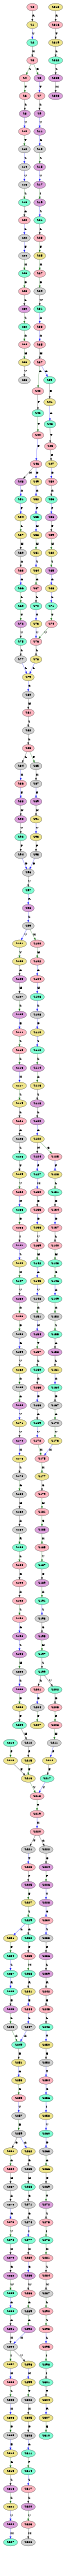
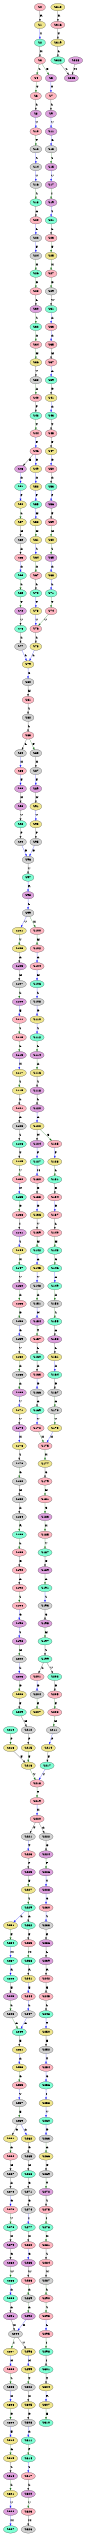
  strict digraph {
    node [fillcolor=lightpink style=filled]
    edge [color=black]
    S1 [fillcolor=khaki]
    S0
    S2 [fillcolor=aquamarine]
    S3
    S4
    S5 [fillcolor=plum]
    S6
    S7
    S8 [fillcolor=plum]
    S9 [fillcolor=plum]
    S10
    S11 [fillcolor=plum]
    S12 [fillcolor=lightgrey]
    S13 [fillcolor=lightgrey]
    S14 [fillcolor=lightgrey]
    S15 [fillcolor=plum]
    S16 [fillcolor=lightgrey]
    S17 [fillcolor=plum]
    S18 [fillcolor=aquamarine]
    S19 [fillcolor=plum]
    S20
    S21 [fillcolor=aquamarine]
    S22 [fillcolor=lightgrey]
    S23
    S24 [fillcolor=lightgrey]
    S25 [fillcolor=khaki]
    S26 [fillcolor=aquamarine]
    S27
    S28
    S29 [fillcolor=lightgrey]
    S30 [fillcolor=plum]
    S31 [fillcolor=aquamarine]
    S32 [fillcolor=aquamarine]
    S33
    S34
    S35
    S36 [fillcolor=khaki]
    S37
    S38 [fillcolor=lightgrey]
    S39 [fillcolor=aquamarine]
    S40
    S41 [fillcolor=khaki]
    S42 [fillcolor=aquamarine]
    S43 [fillcolor=aquamarine]
    S44
    S45
    S46
    S47 [fillcolor=khaki]
    S48 [fillcolor=plum]
    S49 [fillcolor=khaki]
    S50
    S51 [fillcolor=aquamarine]
    S52 [fillcolor=khaki]
    S53 [fillcolor=aquamarine]
    S54 [fillcolor=khaki]
    S55 [fillcolor=aquamarine]
    S56 [fillcolor=plum]
    S57 [fillcolor=khaki]
    S58 [fillcolor=khaki]
    S59
    S60 [fillcolor=lightgrey]
    S61 [fillcolor=khaki]
    S62 [fillcolor=khaki]
    S63
    S64 [fillcolor=khaki]
    S65 [fillcolor=plum]
    S66 [fillcolor=aquamarine]
    S67
    S68 [fillcolor=khaki]
    S69 [fillcolor=aquamarine]
    S70 [fillcolor=aquamarine]
    S71 [fillcolor=aquamarine]
    S72 [fillcolor=plum]
    S73 [fillcolor=khaki]
    S74
    S75 [fillcolor=aquamarine]
    S76
    S77 [fillcolor=lightgrey]
    S78 [fillcolor=khaki]
    S79 [fillcolor=khaki]
    S80 [fillcolor=lightgrey]
    S81
    S82 [fillcolor=lightgrey]
    S83
    S84 [fillcolor=lightgrey]
    S85 [fillcolor=lightgrey]
    S86
    S87 [fillcolor=lightgrey]
    S88 [fillcolor=plum]
    S89 [fillcolor=plum]
    S90 [fillcolor=plum]
    S91 [fillcolor=khaki]
    S92 [fillcolor=aquamarine]
    S93 [fillcolor=khaki]
    S94 [fillcolor=lightgrey]
    S95 [fillcolor=lightgrey]
    S96 [fillcolor=lightgrey]
    S97 [fillcolor=aquamarine]
    S98 [fillcolor=plum]
    S99 [fillcolor=lightgrey]
    S100
    S101 [fillcolor=khaki]
    S102
    S103 [fillcolor=khaki]
    S104
    S105 [fillcolor=plum]
    S106 [fillcolor=aquamarine]
    S107 [fillcolor=lightgrey]
    S108 [fillcolor=lightgrey]
    S109 [fillcolor=plum]
    S110 [fillcolor=khaki]
    S111
    S112 [fillcolor=aquamarine]
    S113
    S114 [fillcolor=plum]
    S115 [fillcolor=plum]
    S116 [fillcolor=khaki]
    S117 [fillcolor=khaki]
    S118 [fillcolor=plum]
    S119 [fillcolor=khaki]
    S120 [fillcolor=plum]
    S121
    S122 [fillcolor=khaki]
    S123 [fillcolor=lightgrey]
    S124 [fillcolor=plum]
    S125
    S126 [fillcolor=aquamarine]
    S127 [fillcolor=aquamarine]
    S128 [fillcolor=khaki]
    S129 [fillcolor=khaki]
    S130
    S131 [fillcolor=aquamarine]
    S132
    S133
    S134
    S135 [fillcolor=aquamarine]
    S136 [fillcolor=khaki]
    S137
    S138
    S139
    S140
    S141 [fillcolor=plum]
    S142 [fillcolor=aquamarine]
    S143 [fillcolor=aquamarine]
    S144 [fillcolor=khaki]
    S145 [fillcolor=khaki]
    S146 [fillcolor=aquamarine]
    S147 [fillcolor=aquamarine]
    S148 [fillcolor=lightgrey]
    S149 [fillcolor=aquamarine]
    S150 [fillcolor=plum]
    S151 [fillcolor=lightgrey]
    S152 [fillcolor=lightgrey]
    S153
    S154 [fillcolor=plum]
    S155 [fillcolor=aquamarine]
    S156 [fillcolor=lightgrey]
    S157
    S158 [fillcolor=plum]
    S159 [fillcolor=lightgrey]
    S160 [fillcolor=aquamarine]
    S161 [fillcolor=khaki]
    S162 [fillcolor=khaki]
    S163
    S164 [fillcolor=aquamarine]
    S165 [fillcolor=lightgrey]
    S166 [fillcolor=lightgrey]
    S167 [fillcolor=lightgrey]
    S168 [fillcolor=plum]
    S169 [fillcolor=aquamarine]
    S170 [fillcolor=lightgrey]
    S171 [fillcolor=khaki]
    S172
    S173 [fillcolor=khaki]
    S174 [fillcolor=plum]
    S175
    S176 [fillcolor=khaki]
    S177 [fillcolor=khaki]
    S178 [fillcolor=lightgrey]
    S179
    S180 [fillcolor=lightgrey]
    S181
    S182 [fillcolor=lightgrey]
    S183 [fillcolor=plum]
    S184 [fillcolor=lightgrey]
    S185
    S186 [fillcolor=aquamarine]
    S187 [fillcolor=aquamarine]
    S188
    S189 [fillcolor=plum]
    S190
    S191 [fillcolor=aquamarine]
    S192
    S193 [fillcolor=lightgrey]
    S194
    S195 [fillcolor=plum]
    S196 [fillcolor=plum]
    S197 [fillcolor=aquamarine]
    S198 [fillcolor=plum]
    S199 [fillcolor=aquamarine]
    S200 [fillcolor=lightgrey]
    S201
    S202 [fillcolor=aquamarine]
    S203 [fillcolor=plum]
    S204 [fillcolor=lightgrey]
    S205
    S206 [fillcolor=khaki]
    S207 [fillcolor=khaki]
    S208
    S209 [fillcolor=aquamarine]
    S211 [fillcolor=lightgrey]
    S212 [fillcolor=lightgrey]
    S210 [fillcolor=aquamarine]
    S213 [fillcolor=khaki]
    S214 [fillcolor=khaki]
    S215 [fillcolor=khaki]
    S216 [fillcolor=khaki]
    S217 [fillcolor=aquamarine]
    S218
    S219
    S220
    S221 [fillcolor=lightgrey]
    S222 [fillcolor=lightgrey]
    S223
    S224 [fillcolor=plum]
    S225 [fillcolor=plum]
    S226 [fillcolor=plum]
    S227 [fillcolor=khaki]
    S228 [fillcolor=plum]
    S229 [fillcolor=aquamarine]
    S230
    S231 [fillcolor=khaki]
    S232 [fillcolor=aquamarine]
    S233 [fillcolor=lightgrey]
    S234 [fillcolor=aquamarine]
    S235
    S236 [fillcolor=plum]
    S237 [fillcolor=aquamarine]
    S238 [fillcolor=aquamarine]
    S239 [fillcolor=plum]
    S240 [fillcolor=aquamarine]
    S241 [fillcolor=khaki]
    S242
    S243 [fillcolor=plum]
    S244
    S245
    S246 [fillcolor=lightgrey]
    S247 [fillcolor=lightgrey]
    S248 [fillcolor=aquamarine]
    S249 [fillcolor=aquamarine]
    S250 [fillcolor=khaki]
    S251 [fillcolor=khaki]
    S252 [fillcolor=lightgrey]
    S253 [fillcolor=khaki]
    S254
    S255
    S256 [fillcolor=aquamarine]
    S257 [fillcolor=lightgrey]
    S258 [fillcolor=khaki]
    S259 [fillcolor=lightgrey]
    S260 [fillcolor=aquamarine]
    S261 [fillcolor=khaki]
    S262 [fillcolor=khaki]
    S263 [fillcolor=lightgrey]
    S264
    S265 [fillcolor=lightgrey]
    S266 [fillcolor=khaki]
    S267 [fillcolor=lightgrey]
    S268 [fillcolor=aquamarine]
    S269 [fillcolor=lightgrey]
    S270 [fillcolor=lightgrey]
    S271 [fillcolor=lightgrey]
    S272 [fillcolor=plum]
    S273
    S274 [fillcolor=lightgrey]
    S275
    S276 [fillcolor=aquamarine]
    S277 [fillcolor=aquamarine]
    S278 [fillcolor=aquamarine]
    S279 [fillcolor=plum]
    S280
    S281
    S282 [fillcolor=plum]
    S283 [fillcolor=plum]
    S284
    S285 [fillcolor=aquamarine]
    S286
    S287 [fillcolor=lightgrey]
    S288 [fillcolor=aquamarine]
    S289 [fillcolor=lightgrey]
    S290
    S291 [fillcolor=plum]
    S292 [fillcolor=plum]
    S293
    S294 [fillcolor=lightgrey]
    S295
    S296 [fillcolor=khaki]
    S297 [fillcolor=khaki]
    S298 [fillcolor=aquamarine]
    S299 [fillcolor=khaki]
    S300
    S301 [fillcolor=aquamarine]
    S302 [fillcolor=lightgrey]
    S303 [fillcolor=lightgrey]
    S304 [fillcolor=khaki]
    S305 [fillcolor=khaki]
    S306 [fillcolor=khaki]
    S307 [fillcolor=khaki]
    S308 [fillcolor=lightgrey]
    S309 [fillcolor=lightgrey]
    S310 [fillcolor=aquamarine]
    S311 [fillcolor=aquamarine]
    S312 [fillcolor=khaki]
    S314 [fillcolor=aquamarine]
    S315 [fillcolor=khaki]
    S313 [fillcolor=khaki]
    S316
    S317
    S318 [fillcolor=plum]
    S319 [fillcolor=khaki]
    S320 [fillcolor=plum]
    S321 [fillcolor=khaki]
    S322 [fillcolor=aquamarine]
    S323
    S324 [fillcolor=plum]
    S325 [fillcolor=plum]
    S326 [fillcolor=lightgrey]
    S327 [fillcolor=aquamarine]
    S328 [fillcolor=plum]
    S1 -> S2 [color=blue label=Y]
    S0 -> S1 [label=R]
    S2 -> S3 [label=K]
    S3 -> S4 [color=darkgreen label=S]
    S3 -> S5 [color=darkgreen label=E]
    S4 -> S6 [color=darkgreen label=T]
    S5 -> S7 [color=blue label=T]
    S6 -> S8 [label=L]
    S7 -> S9 [label=L]
    S8 -> S10 [color=blue label=V]
    S9 -> S11 [color=blue label=V]
    S10 -> S12 [color=darkgreen label=T]
    S11 -> S13 [color=blue label=G]
    S12 -> S14 [color=blue label=S]
    S13 -> S15 [color=darkgreen label=S]
    S14 -> S16 [color=blue label=V]
    S15 -> S17 [color=blue label=V]
    S16 -> S18 [color=darkgreen label=S]
    S17 -> S19 [color=darkgreen label=I]
    S18 -> S20 [label=A]
    S19 -> S21 [color=blue label=S]
    S20 -> S22 [color=blue label=L]
    S21 -> S23 [label=L]
    S22 -> S24 [color=blue label=F]
    S23 -> S25 [color=darkgreen label=F]
    S24 -> S26 [color=darkgreen label=K]
    S25 -> S27 [color=darkgreen label=K]
    S26 -> S28 [color=darkgreen label=D]
    S27 -> S29 [color=darkgreen label=D]
    S28 -> S30 [label=L]
    S29 -> S31 [label=W]
    S30 -> S32 [color=darkgreen label=S]
    S31 -> S33 [color=blue label=A]
    S32 -> S34 [color=darkgreen label=A]
    S33 -> S35 [color=blue label=A]
    S34 -> S36 [color=darkgreen label=H]
    S35 -> S37 [label=H]
    S36 -> S38 [label=V]
    S37 -> S39 [color=blue label=A]
-   S37 -> S40 [color=darkgreen label=A]
+   S38 -> S40 [color=darkgreen label=A]
    S39 -> S41 [label=D]
    S40 -> S42 [label=P]
    S41 -> S43 [color=blue label=A]
    S42 -> S44 [color=darkgreen label=T]
    S43 -> S45 [label=T]
    S44 -> S46 [color=blue label=F]
    S45 -> S47 [label=F]
-   S46 -> S48 [label=N]
+   S46 -> S48 [label=E]
    S46 -> S49 [color=blue label=D]
    S47 -> S50 [color=blue label=D]
    S48 -> S51 [color=blue label=A]
    S49 -> S52 [color=blue label=A]
    S50 -> S53 [label=A]
    S51 -> S54 [color=blue label=P]
    S52 -> S55 [color=blue label=P]
    S53 -> S56 [color=blue label=P]
    S54 -> S57 [color=darkgreen label=L]
    S55 -> S58 [color=blue label=H]
    S56 -> S59 [label=F]
    S57 -> S60 [label=H]
    S58 -> S61 [color=darkgreen label=H]
    S59 -> S62 [color=darkgreen label=H]
    S60 -> S63 [label=A]
    S61 -> S64 [color=blue label=S]
    S62 -> S65 [color=darkgreen label=S]
    S63 -> S66 [color=blue label=A]
    S64 -> S67 [color=darkgreen label=A]
    S65 -> S68 [color=blue label=A]
    S66 -> S69 [color=darkgreen label=L]
    S67 -> S70 [label=L]
    S68 -> S71 [color=blue label=L]
    S69 -> S72 [color=darkgreen label=T]
    S70 -> S73 [color=blue label=T]
    S71 -> S74 [color=darkgreen label=T]
    S72 -> S75 [label=V]
    S73 -> S76 [color=blue label=V]
    S74 -> S76 [color=darkgreen label=V]
    S75 -> S77 [label=L]
    S76 -> S78 [label=L]
    S77 -> S79 [color=blue label=L]
    S78 -> S79 [color=blue label=L]
    S79 -> S80 [color=blue label=C]
    S80 -> S81 [label=H]
    S81 -> S82 [label=S]
    S82 -> S83 [label=L]
    S83 -> S84 [label=L]
    S83 -> S85 [color=darkgreen label=F]
    S84 -> S86 [color=blue label=K]
    S85 -> S87 [label=K]
    S86 -> S88 [color=blue label=F]
    S87 -> S89 [color=blue label=F]
    S88 -> S90 [label=N]
    S89 -> S91 [label=N]
    S90 -> S92 [label=V]
    S91 -> S93 [color=blue label=V]
    S92 -> S94 [label=P]
    S93 -> S95 [label=P]
    S94 -> S96 [color=blue label=D]
    S95 -> S96 [color=blue label=D]
    S96 -> S97 [label=V]
    S97 -> S98 [color=blue label=R]
    S98 -> S99 [color=blue label=L]
    S99 -> S100 [color=darkgreen label=K]
    S99 -> S101 [color=blue label=V]
    S100 -> S102 [color=darkgreen label=H]
    S101 -> S103 [color=darkgreen label=Y]
    S102 -> S104 [color=blue label=A]
    S103 -> S105 [label=A]
    S104 -> S106 [color=blue label=H]
    S105 -> S107 [label=H]
    S106 -> S108 [color=blue label=L]
    S107 -> S109 [color=darkgreen label=L]
    S108 -> S110 [color=blue label=D]
    S109 -> S111 [color=blue label=E]
    S110 -> S112 [color=blue label=S]
    S111 -> S113 [color=darkgreen label=S]
    S112 -> S114 [color=darkgreen label=L]
    S113 -> S115 [color=darkgreen label=L]
    S114 -> S116 [color=darkgreen label=A]
    S115 -> S117 [color=blue label=K]
    S116 -> S118 [label=S]
    S117 -> S119 [color=darkgreen label=S]
    S118 -> S120 [label=L]
    S119 -> S121 [label=L]
    S120 -> S122 [color=blue label=A]
    S121 -> S123 [label=A]
    S122 -> S124 [label=N]
    S122 -> S125 [color=darkgreen label=G]
    S123 -> S126 [label=S]
    S124 -> S127 [color=blue label=P]
    S125 -> S128 [color=blue label=P]
    S126 -> S129 [label=T]
    S127 -> S130 [color=blue label=M]
    S128 -> S131 [color=darkgreen label=L]
    S129 -> S132 [color=darkgreen label=V]
    S130 -> S133 [label=D]
    S131 -> S134 [label=D]
    S132 -> S135 [color=blue label=N]
    S133 -> S136 [color=blue label=D]
    S134 -> S137 [color=blue label=D]
    S135 -> S138 [color=darkgreen label=D]
    S136 -> S139 [label=V]
    S137 -> S140 [label=L]
    S138 -> S141 [label=I]
    S139 -> S142 [color=darkgreen label=H]
    S140 -> S143 [color=darkgreen label=H]
    S141 -> S144 [color=blue label=S]
    S142 -> S145 [color=blue label=A]
    S143 -> S146 [color=darkgreen label=G]
    S144 -> S147 [color=darkgreen label=K]
    S145 -> S148 [color=blue label=V]
    S146 -> S149 [color=blue label=A]
    S147 -> S150 [label=V]
    S148 -> S151 [color=darkgreen label=A]
    S149 -> S152 [color=darkgreen label=A]
    S150 -> S153 [color=darkgreen label=A]
    S151 -> S154 [color=blue label=N]
    S152 -> S155 [color=darkgreen label=S]
    S153 -> S156 [color=darkgreen label=D]
    S154 -> S157 [color=darkgreen label=T]
    S155 -> S158 [label=A]
    S156 -> S159 [color=blue label=G]
    S157 -> S160 [label=L]
    S158 -> S161 [label=L]
    S159 -> S162 [label=V]
    S160 -> S163 [label=A]
    S161 -> S164 [color=blue label=A]
    S162 -> S165 [color=darkgreen label=A]
    S163 -> S166 [color=blue label=D]
    S164 -> S167 [label=D]
    S165 -> S168 [color=darkgreen label=A]
    S166 -> S169 [label=A]
    S167 -> S170 [color=darkgreen label=A]
    S168 -> S171 [color=blue label=V]
    S169 -> S172 [color=blue label=V]
    S170 -> S173 [color=darkgreen label=V]
    S171 -> S174 [label=V]
    S172 -> S175 [color=darkgreen label=K]
    S173 -> S175 [color=blue label=K]
    S174 -> S176 [color=blue label=K]
    S175 -> S177 [color=darkgreen label=K]
    S176 -> S178 [label=S]
    S177 -> S179 [label=G]
    S178 -> S180 [color=darkgreen label=G]
    S179 -> S181 [color=darkgreen label=H]
    S180 -> S182 [label=H]
    S181 -> S183 [color=darkgreen label=G]
    S182 -> S184 [label=A]
    S183 -> S185 [color=darkgreen label=K]
    S184 -> S186 [color=darkgreen label=R]
    S185 -> S187 [color=darkgreen label=V]
    S186 -> S188 [color=darkgreen label=L]
    S187 -> S189 [label=Q]
    S188 -> S190 [label=Q]
    S189 -> S191 [color=darkgreen label=A]
    S190 -> S192 [label=A]
    S191 -> S193 [color=blue label=S]
    S192 -> S194 [color=darkgreen label=S]
    S193 -> S195 [label=G]
    S194 -> S196 [color=blue label=G]
    S195 -> S197 [color=darkgreen label=H]
    S196 -> S198 [color=blue label=S]
    S197 -> S199 [label=S]
    S198 -> S200 [color=darkgreen label=H]
    S199 -> S201 [label=L]
    S199 -> S202 [label=V]
    S200 -> S203 [color=blue label=L]
    S201 -> S204 [color=blue label=D]
    S202 -> S205 [label=D]
    S203 -> S206 [color=darkgreen label=D]
    S204 -> S207 [color=darkgreen label=F]
    S205 -> S208 [color=darkgreen label=F]
    S206 -> S209 [label=F]
    S208 -> S211 [color=darkgreen label=H]
    S209 -> S212 [label=H]
    S211 -> S214 [color=blue label=P]
    S212 -> S215 [label=P]
    S210 -> S213 [color=darkgreen label=P]
    S213 -> S216 [label=F]
    S214 -> S217 [label=F]
    S215 -> S216 [color=darkgreen label=F]
    S216 -> S218 [color=darkgreen label=Y]
    S217 -> S218 [color=blue label=Y]
    S218 -> S219 [color=darkgreen label=T]
    S219 -> S220 [color=blue label=K]
    S220 -> S221 [label=T]
    S220 -> S222 [label=A]
    S221 -> S223 [color=blue label=T]
    S222 -> S224 [label=Q]
    S223 -> S225 [label=P]
    S224 -> S226 [color=darkgreen label=P]
    S225 -> S227 [color=darkgreen label=F]
    S226 -> S228 [color=blue label=Y]
    S227 -> S229 [color=darkgreen label=S]
    S228 -> S230 [color=blue label=C]
    S229 -> S231 [color=blue label=L]
    S229 -> S232 [label=A]
    S230 -> S233 [color=blue label=S]
    S231 -> S234 [color=darkgreen label=F]
    S232 -> S235 [label=F]
    S233 -> S236 [label=F]
-   S234 -> S237 [color=blue label=S]
+   S234 -> S237 [color=blue label=M]
    S235 -> S238 [color=darkgreen label=M]
    S236 -> S239 [label=L]
    S237 -> S240 [color=blue label=R]
    S238 -> S241 [label=R]
    S239 -> S242 [label=R]
    S240 -> S243 [label=E]
    S241 -> S244 [color=blue label=E]
    S242 -> S245 [label=E]
    S243 -> S246 [color=darkgreen label=L]
    S244 -> S247 [color=blue label=L]
    S245 -> S248 [label=L]
    S246 -> S249 [color=darkgreen label=A]
    S247 -> S249 [color=blue label=A]
    S248 -> S250 [color=blue label=T]
    S249 -> S251 [label=E]
    S250 -> S252 [label=E]
    S251 -> S253 [color=blue label=A]
    S252 -> S254 [color=blue label=T]
    S253 -> S255 [color=darkgreen label=G]
    S254 -> S256 [color=blue label=G]
    S255 -> S257 [color=blue label=Y]
    S256 -> S258 [color=blue label=I]
    S257 -> S259 [color=darkgreen label=E]
    S258 -> S260 [color=blue label=V]
    S259 -> S261 [label=G]
    S259 -> S262 [color=blue label=A]
    S260 -> S263 [color=blue label=D]
    S261 -> S264 [color=darkgreen label=A]
    S262 -> S265 [label=G]
    S263 -> S266 [color=darkgreen label=A]
    S264 -> S267 [label=H]
    S265 -> S268 [label=H]
    S266 -> S269 [label=Q]
    S267 -> S270 [label=A]
    S268 -> S271 [label=G]
    S269 -> S272 [color=darkgreen label=T]
    S270 -> S273 [color=blue label=G]
    S271 -> S274 [label=G]
    S272 -> S275 [label=S]
    S273 -> S276 [color=darkgreen label=V]
    S274 -> S277 [color=blue label=I]
    S275 -> S278 [color=darkgreen label=I]
    S276 -> S279 [label=K]
    S277 -> S280 [label=K]
    S278 -> S281 [color=darkgreen label=K]
    S279 -> S282 [label=G]
    S280 -> S283 [color=blue label=G]
    S281 -> S284 [label=S]
    S282 -> S285 [color=darkgreen label=W]
    S283 -> S286 [label=W]
    S284 -> S287 [label=W]
    S285 -> S288 [color=blue label=A]
    S286 -> S289 [color=darkgreen label=A]
    S287 -> S290 [color=darkgreen label=L]
    S288 -> S291 [label=A]
    S289 -> S292 [color=darkgreen label=A]
    S290 -> S293 [color=darkgreen label=S]
    S291 -> S294 [label=K]
    S292 -> S294 [color=blue label=K]
    S293 -> S295 [color=blue label=L]
    S294 -> S296 [label=V]
    S294 -> S297 [color=darkgreen label=I]
    S295 -> S298 [color=darkgreen label=I]
    S296 -> S299 [color=blue label=N]
    S297 -> S300 [color=blue label=N]
    S298 -> S301 [label=I]
    S299 -> S302 [color=darkgreen label=T]
    S300 -> S303 [color=darkgreen label=S]
    S301 -> S304 [label=T]
    S302 -> S305 [label=K]
    S303 -> S306 [color=blue label=K]
    S304 -> S307 [color=blue label=R]
    S305 -> S308 [label=D]
    S306 -> S309 [color=darkgreen label=D]
    S307 -> S310 [color=darkgreen label=E]
    S308 -> S311 [color=blue label=A]
    S309 -> S312 [color=blue label=E]
    S311 -> S314 [color=darkgreen label=P]
    S312 -> S315 [color=darkgreen label=G]
    S314 -> S317 [color=blue label=S]
    S315 -> S318 [label=S]
    S313 -> S316 [label=R]
    S316 -> S319 [label=T]
    S317 -> S320 [label=L]
    S318 -> S321 [color=darkgreen label=L]
    S319 -> S322 [label=L]
    S320 -> S323 [color=darkgreen label=V]
    S321 -> S324 [color=blue label=V]
    S322 -> S325 [label=S]
    S323 -> S326 [label=M]
    S324 -> S327 [color=blue label=M]
-   S325 -> S328 [label=M]
+   S328 -> S325 [label=M]
  }
